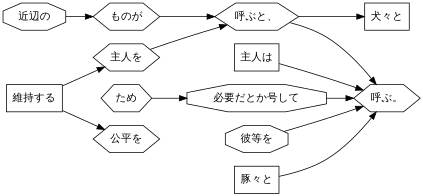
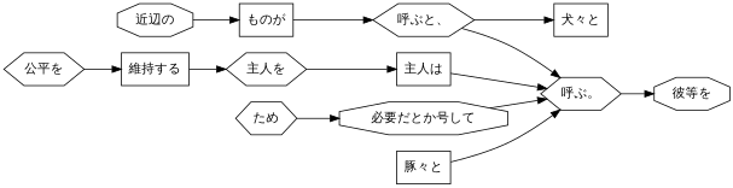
  digraph {
    fontname="Courier Prime"
    rankdir=LR
    node [fontname="Courier Prime" shape=box]
    edge [fontname="Courier Prime"]
    n1 [label="近辺の" shape=octagon]
-   n2 [label="ものが" shape=hexagon]
+   n2 [label="ものが"]
    n3 [label="呼ぶと、" shape=hexagon]
    n4 [label="犬々と"]
    n5 [label="呼ぶ。" shape=hexagon]
    n6 [label="主人を" shape=hexagon]
    n7 [label="主人は"]
    n8 [label="公平を" shape=hexagon]
    n9 [label="維持する"]
    n10 [label="ため" shape=hexagon]
    n11 [label="必要だとか号して" shape=octagon]
    n12 [label="彼等を" shape=octagon]
    n13 [label="豚々と"]
    n1 -> n2
    n2 -> n3
    n3 -> n4
    n3 -> n5
-   n6 -> n3
+   n6 -> n7
    n7 -> n5
-   n9 -> n8
+   n8 -> n9
    n9 -> n6
    n10 -> n11
    n11 -> n5
-   n12 -> n5
+   n5 -> n12
    n13 -> n5
  }
